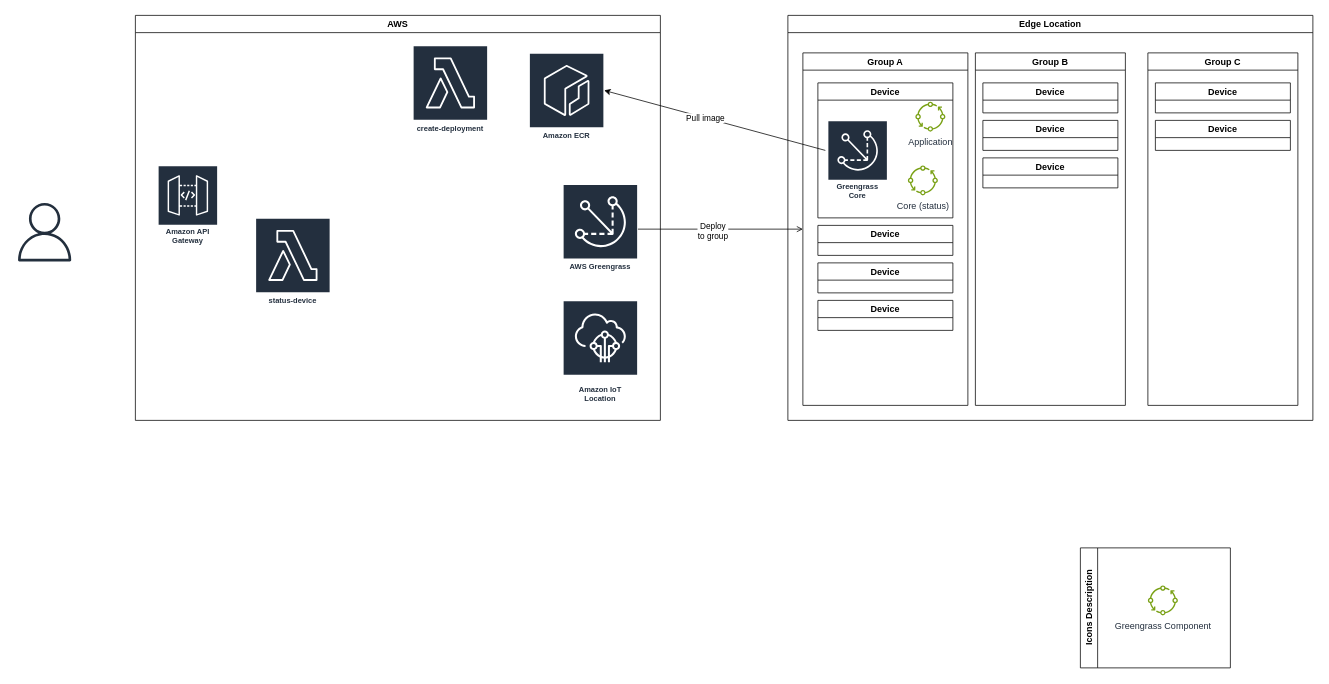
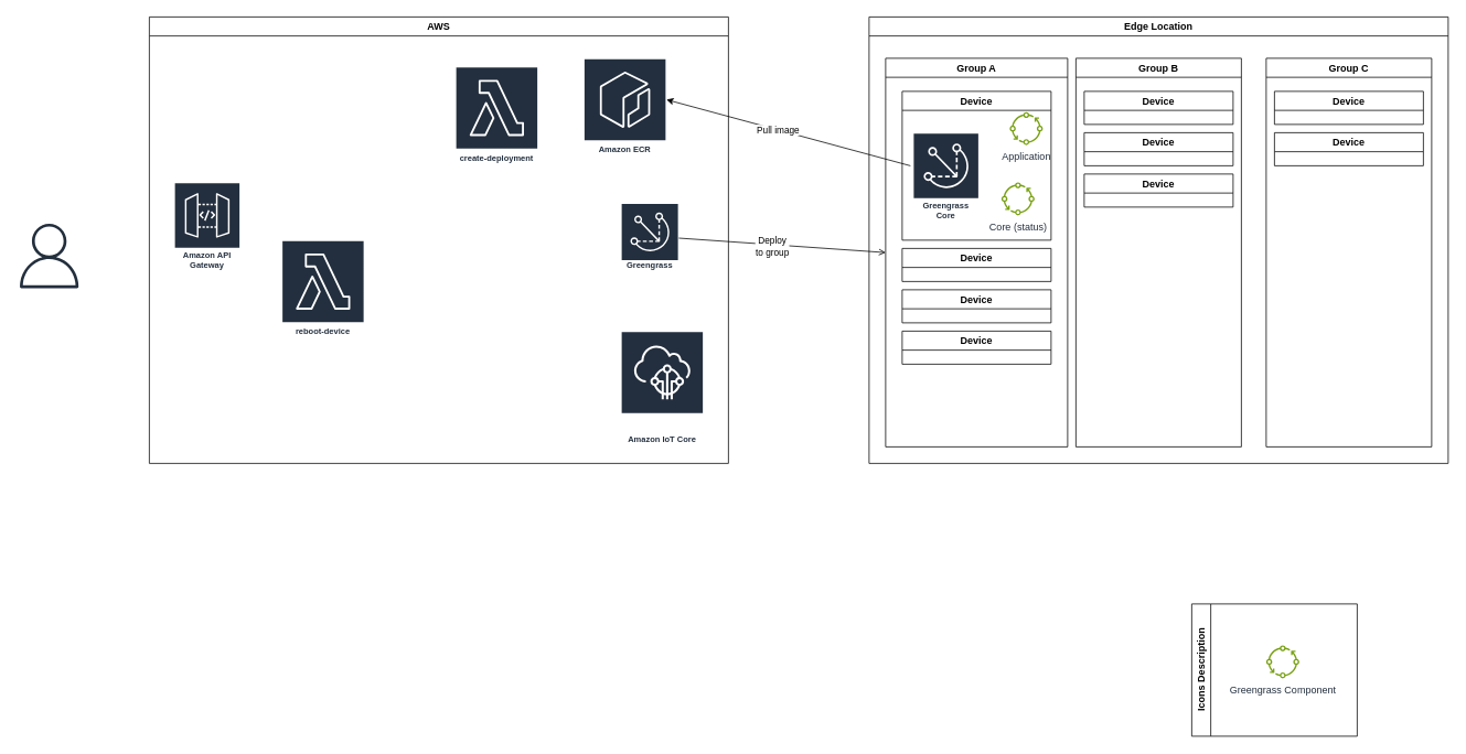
  <mxCell id="0" />
  <mxCell id="1" parent="0" />
  <mxCell id="2" value="&lt;div&gt;AWS&lt;/div&gt;" style="swimlane;whiteSpace=wrap;html=1;" vertex="1" parent="1"><mxGeometry x="180" y="20" width="700" height="540" as="geometry" /></mxCell>
  <mxCell id="3" value="Amazon API Gateway" style="sketch=0;outlineConnect=0;fontColor=#232F3E;gradientColor=none;strokeColor=#ffffff;fillColor=#232F3E;dashed=0;verticalLabelPosition=middle;verticalAlign=bottom;align=center;html=1;whiteSpace=wrap;fontSize=10;fontStyle=1;spacing=3;shape=mxgraph.aws4.productIcon;prIcon=mxgraph.aws4.api_gateway;" vertex="1" parent="2"><mxGeometry x="30" y="200" width="80" height="110" as="geometry" /></mxCell>
- <mxCell id="4" value="Amazon IoT Location" style="sketch=0;outlineConnect=0;fontColor=#232F3E;gradientColor=none;strokeColor=#ffffff;fillColor=#232F3E;dashed=0;verticalLabelPosition=middle;verticalAlign=bottom;align=center;html=1;whiteSpace=wrap;fontSize=10;fontStyle=1;spacing=3;shape=mxgraph.aws4.productIcon;prIcon=mxgraph.aws4.iot_core;" vertex="1" parent="2"><mxGeometry x="570" y="380" width="100" height="140" as="geometry" /></mxCell>
- <mxCell id="5" value="AWS Greengrass" style="sketch=0;outlineConnect=0;fontColor=#232F3E;gradientColor=none;strokeColor=#ffffff;fillColor=#232F3E;dashed=0;verticalLabelPosition=middle;verticalAlign=bottom;align=center;html=1;whiteSpace=wrap;fontSize=10;fontStyle=1;spacing=3;shape=mxgraph.aws4.productIcon;prIcon=mxgraph.aws4.greengrass;" vertex="1" parent="2"><mxGeometry x="570" y="225" width="100" height="120" as="geometry" /></mxCell>
- <mxCell id="6" value="&lt;div&gt;create-deployment&lt;/div&gt;" style="sketch=0;outlineConnect=0;fontColor=#232F3E;gradientColor=none;strokeColor=#ffffff;fillColor=#232F3E;dashed=0;verticalLabelPosition=middle;verticalAlign=bottom;align=center;html=1;whiteSpace=wrap;fontSize=10;fontStyle=1;spacing=3;shape=mxgraph.aws4.productIcon;prIcon=mxgraph.aws4.lambda;" vertex="1" parent="2"><mxGeometry x="370" y="40" width="100" height="120" as="geometry" /></mxCell>
- <mxCell id="7" value="status-device" style="sketch=0;outlineConnect=0;fontColor=#232F3E;gradientColor=none;strokeColor=#ffffff;fillColor=#232F3E;dashed=0;verticalLabelPosition=middle;verticalAlign=bottom;align=center;html=1;whiteSpace=wrap;fontSize=10;fontStyle=1;spacing=3;shape=mxgraph.aws4.productIcon;prIcon=mxgraph.aws4.lambda;" vertex="1" parent="2"><mxGeometry x="160" y="270" width="100" height="120" as="geometry" /></mxCell>
+ <mxCell id="4" value="Amazon IoT Core" style="sketch=0;outlineConnect=0;fontColor=#232F3E;gradientColor=none;strokeColor=#ffffff;fillColor=#232F3E;dashed=0;verticalLabelPosition=middle;verticalAlign=bottom;align=center;html=1;whiteSpace=wrap;fontSize=10;fontStyle=1;spacing=3;shape=mxgraph.aws4.productIcon;prIcon=mxgraph.aws4.iot_core;" vertex="1" parent="2"><mxGeometry x="570" y="380" width="100" height="140" as="geometry" /></mxCell>
+ <mxCell id="5" value="AWS Greengrass" style="sketch=0;outlineConnect=0;fontColor=#232F3E;gradientColor=none;strokeColor=#ffffff;fillColor=#232F3E;dashed=0;verticalLabelPosition=middle;verticalAlign=bottom;align=center;html=1;whiteSpace=wrap;fontSize=10;fontStyle=1;spacing=3;shape=mxgraph.aws4.productIcon;prIcon=mxgraph.aws4.greengrass;" vertex="1" parent="2"><mxGeometry x="570" y="225" width="70" height="85" as="geometry" /></mxCell>
+ <mxCell id="6" value="&lt;div&gt;create-deployment&lt;/div&gt;" style="sketch=0;outlineConnect=0;fontColor=#232F3E;gradientColor=none;strokeColor=#ffffff;fillColor=#232F3E;dashed=0;verticalLabelPosition=middle;verticalAlign=bottom;align=center;html=1;whiteSpace=wrap;fontSize=10;fontStyle=1;spacing=3;shape=mxgraph.aws4.productIcon;prIcon=mxgraph.aws4.lambda;" vertex="1" parent="2"><mxGeometry x="370" y="60" width="100" height="120" as="geometry" /></mxCell>
+ <mxCell id="7" value="reboot-device" style="sketch=0;outlineConnect=0;fontColor=#232F3E;gradientColor=none;strokeColor=#ffffff;fillColor=#232F3E;dashed=0;verticalLabelPosition=middle;verticalAlign=bottom;align=center;html=1;whiteSpace=wrap;fontSize=10;fontStyle=1;spacing=3;shape=mxgraph.aws4.productIcon;prIcon=mxgraph.aws4.lambda;" vertex="1" parent="2"><mxGeometry x="160" y="270" width="100" height="120" as="geometry" /></mxCell>
  <mxCell id="8" value="Amazon ECR" style="sketch=0;outlineConnect=0;fontColor=#232F3E;gradientColor=none;strokeColor=#ffffff;fillColor=#232F3E;dashed=0;verticalLabelPosition=middle;verticalAlign=bottom;align=center;html=1;whiteSpace=wrap;fontSize=10;fontStyle=1;spacing=3;shape=mxgraph.aws4.productIcon;prIcon=mxgraph.aws4.ecr;" vertex="1" parent="2"><mxGeometry x="525" y="50" width="100" height="120" as="geometry" /></mxCell>
  <mxCell id="9" value="&lt;div&gt;Edge Location&lt;/div&gt;" style="swimlane;whiteSpace=wrap;html=1;" vertex="1" parent="1"><mxGeometry x="1050" y="20" width="700" height="540" as="geometry" /></mxCell>
  <mxCell id="10" value="Group A" style="swimlane;whiteSpace=wrap;html=1;" vertex="1" parent="9"><mxGeometry x="20" y="50" width="220" height="470" as="geometry" /></mxCell>
  <mxCell id="11" value="Device" style="swimlane;whiteSpace=wrap;html=1;" vertex="1" parent="10"><mxGeometry x="20" y="40" width="180" height="180" as="geometry" /></mxCell>
  <mxCell id="12" value="Greengrass Core" style="sketch=0;outlineConnect=0;fontColor=#232F3E;gradientColor=none;strokeColor=#ffffff;fillColor=#232F3E;dashed=0;verticalLabelPosition=middle;verticalAlign=bottom;align=center;html=1;whiteSpace=wrap;fontSize=10;fontStyle=1;spacing=3;shape=mxgraph.aws4.productIcon;prIcon=mxgraph.aws4.greengrass;" vertex="1" parent="11"><mxGeometry x="13" y="50" width="80" height="110" as="geometry" /></mxCell>
  <mxCell id="13" value="Application" style="sketch=0;outlineConnect=0;fontColor=#232F3E;gradientColor=none;fillColor=#7AA116;strokeColor=none;dashed=0;verticalLabelPosition=bottom;verticalAlign=top;align=center;html=1;fontSize=12;fontStyle=0;aspect=fixed;pointerEvents=1;shape=mxgraph.aws4.iot_greengrass_component;" vertex="1" parent="11"><mxGeometry x="130" y="25" width="40" height="40" as="geometry" /></mxCell>
  <mxCell id="14" value="Core (status)" style="sketch=0;outlineConnect=0;fontColor=#232F3E;gradientColor=none;fillColor=#7AA116;strokeColor=none;dashed=0;verticalLabelPosition=bottom;verticalAlign=top;align=center;html=1;fontSize=12;fontStyle=0;aspect=fixed;pointerEvents=1;shape=mxgraph.aws4.iot_greengrass_component;" vertex="1" parent="11"><mxGeometry x="120" y="110" width="40" height="40" as="geometry" /></mxCell>
  <mxCell id="15" value="Device" style="swimlane;whiteSpace=wrap;html=1;" vertex="1" parent="10"><mxGeometry x="20" y="230" width="180" height="40" as="geometry" /></mxCell>
  <mxCell id="16" value="Device" style="swimlane;whiteSpace=wrap;html=1;" vertex="1" parent="10"><mxGeometry x="20" y="280" width="180" height="40" as="geometry" /></mxCell>
  <mxCell id="17" value="Device" style="swimlane;whiteSpace=wrap;html=1;" vertex="1" parent="10"><mxGeometry x="20" y="330" width="180" height="40" as="geometry" /></mxCell>
  <mxCell id="18" value="Group B" style="swimlane;whiteSpace=wrap;html=1;" vertex="1" parent="9"><mxGeometry x="250" y="50" width="200" height="470" as="geometry" /></mxCell>
  <mxCell id="19" value="Device" style="swimlane;whiteSpace=wrap;html=1;" vertex="1" parent="18"><mxGeometry x="10" y="40" width="180" height="40" as="geometry" /></mxCell>
  <mxCell id="20" value="Device" style="swimlane;whiteSpace=wrap;html=1;" vertex="1" parent="18"><mxGeometry x="10" y="90" width="180" height="40" as="geometry" /></mxCell>
  <mxCell id="21" value="Device" style="swimlane;whiteSpace=wrap;html=1;" vertex="1" parent="18"><mxGeometry x="10" y="140" width="180" height="40" as="geometry" /></mxCell>
  <mxCell id="22" value="Group C" style="swimlane;whiteSpace=wrap;html=1;" vertex="1" parent="9"><mxGeometry x="480" y="50" width="200" height="470" as="geometry" /></mxCell>
  <mxCell id="23" value="Device" style="swimlane;whiteSpace=wrap;html=1;" vertex="1" parent="22"><mxGeometry x="10" y="40" width="180" height="40" as="geometry" /></mxCell>
  <mxCell id="24" value="Device" style="swimlane;whiteSpace=wrap;html=1;" vertex="1" parent="22"><mxGeometry x="10" y="90" width="180" height="40" as="geometry" /></mxCell>
  <mxCell id="25" value="" style="sketch=0;outlineConnect=0;fontColor=#232F3E;gradientColor=none;fillColor=#232F3D;strokeColor=none;dashed=0;verticalLabelPosition=bottom;verticalAlign=top;align=center;html=1;fontSize=12;fontStyle=0;aspect=fixed;pointerEvents=1;shape=mxgraph.aws4.user;" vertex="1" parent="1"><mxGeometry x="20" y="270" width="78" height="78" as="geometry" /></mxCell>
  <mxCell id="26" value="Icons Description" style="swimlane;horizontal=0;whiteSpace=wrap;html=1;" vertex="1" parent="1"><mxGeometry x="1440" y="730" width="200" height="160" as="geometry" /></mxCell>
  <mxCell id="27" value="Greengrass Component" style="sketch=0;outlineConnect=0;fontColor=#232F3E;gradientColor=none;fillColor=#7AA116;strokeColor=none;dashed=0;verticalLabelPosition=bottom;verticalAlign=top;align=center;html=1;fontSize=12;fontStyle=0;aspect=fixed;pointerEvents=1;shape=mxgraph.aws4.iot_greengrass_component;" vertex="1" parent="26"><mxGeometry x="90" y="50" width="40" height="40" as="geometry" /></mxCell>
  <mxCell id="28" value="" style="endArrow=open;html=1;rounded=0;exitX=1;exitY=0.5;exitDx=0;exitDy=0;exitPerimeter=0;entryX=0;entryY=0.5;entryDx=0;entryDy=0;" edge="1" parent="1" source="5" target="10"><mxGeometry width="50" height="50" relative="1" as="geometry"><mxPoint x="890" y="310" as="sourcePoint" /><mxPoint x="960" y="290" as="targetPoint" /></mxGeometry></mxCell>
  <mxCell id="29" value="Deploy&lt;br&gt;to group" style="edgeLabel;html=1;align=center;verticalAlign=middle;resizable=0;points=[];" vertex="1" connectable="0" parent="28"><mxGeometry x="-0.102" y="-2" relative="1" as="geometry"><mxPoint as="offset" /></mxGeometry></mxCell>
  <mxCell id="30" value="" style="endArrow=classic;html=1;rounded=0;entryX=1;entryY=0.417;entryDx=0;entryDy=0;entryPerimeter=0;exitX=-0.038;exitY=0.364;exitDx=0;exitDy=0;exitPerimeter=0;" edge="1" parent="1" source="12" target="8"><mxGeometry width="50" height="50" relative="1" as="geometry"><mxPoint x="940" y="170" as="sourcePoint" /><mxPoint x="990" y="120" as="targetPoint" /></mxGeometry></mxCell>
  <mxCell id="31" value="Pull image" style="edgeLabel;html=1;align=center;verticalAlign=middle;resizable=0;points=[];" vertex="1" connectable="0" parent="30"><mxGeometry x="0.08" relative="1" as="geometry"><mxPoint x="-1" as="offset" /></mxGeometry></mxCell>
